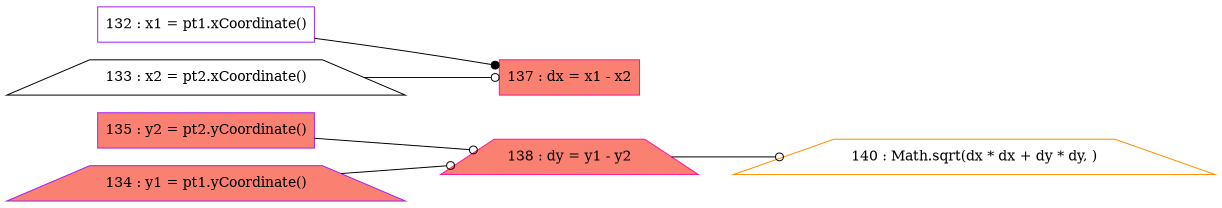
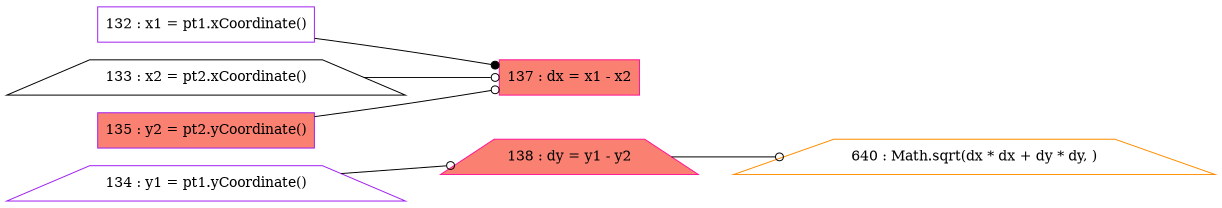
  digraph {
    rankdir=LR
    node [color=purple fillcolor=salmon shape=trapezium style=filled]
    edge [arrowhead=odot]
    "132 : x1 = pt1.xCoordinate()" [fillcolor=white shape=box]
    "137 : dx = x1 - x2" [color=deeppink shape=box]
-   "140 : Math.sqrt(dx * dx + dy * dy, )" [color=darkorange fillcolor=white]
+   "140 : Math.sqrt(dx * dx + dy * dy, )" [color=darkorange fillcolor=white label="640 : Math.sqrt(dx * dx + dy * dy, )"]
    "133 : x2 = pt2.xCoordinate()" [color=black fillcolor=white]
    "138 : dy = y1 - y2" [color=deeppink]
-   "134 : y1 = pt1.yCoordinate()"
+   "134 : y1 = pt1.yCoordinate()" [fillcolor=white]
    "135 : y2 = pt2.yCoordinate()" [shape=box]
    "132 : x1 = pt1.xCoordinate()" -> "137 : dx = x1 - x2" [arrowhead=dot]
    "133 : x2 = pt2.xCoordinate()" -> "137 : dx = x1 - x2"
    "138 : dy = y1 - y2" -> "140 : Math.sqrt(dx * dx + dy * dy, )"
    "134 : y1 = pt1.yCoordinate()" -> "138 : dy = y1 - y2"
-   "135 : y2 = pt2.yCoordinate()" -> "138 : dy = y1 - y2"
+   "135 : y2 = pt2.yCoordinate()" -> "137 : dx = x1 - x2"
  }
